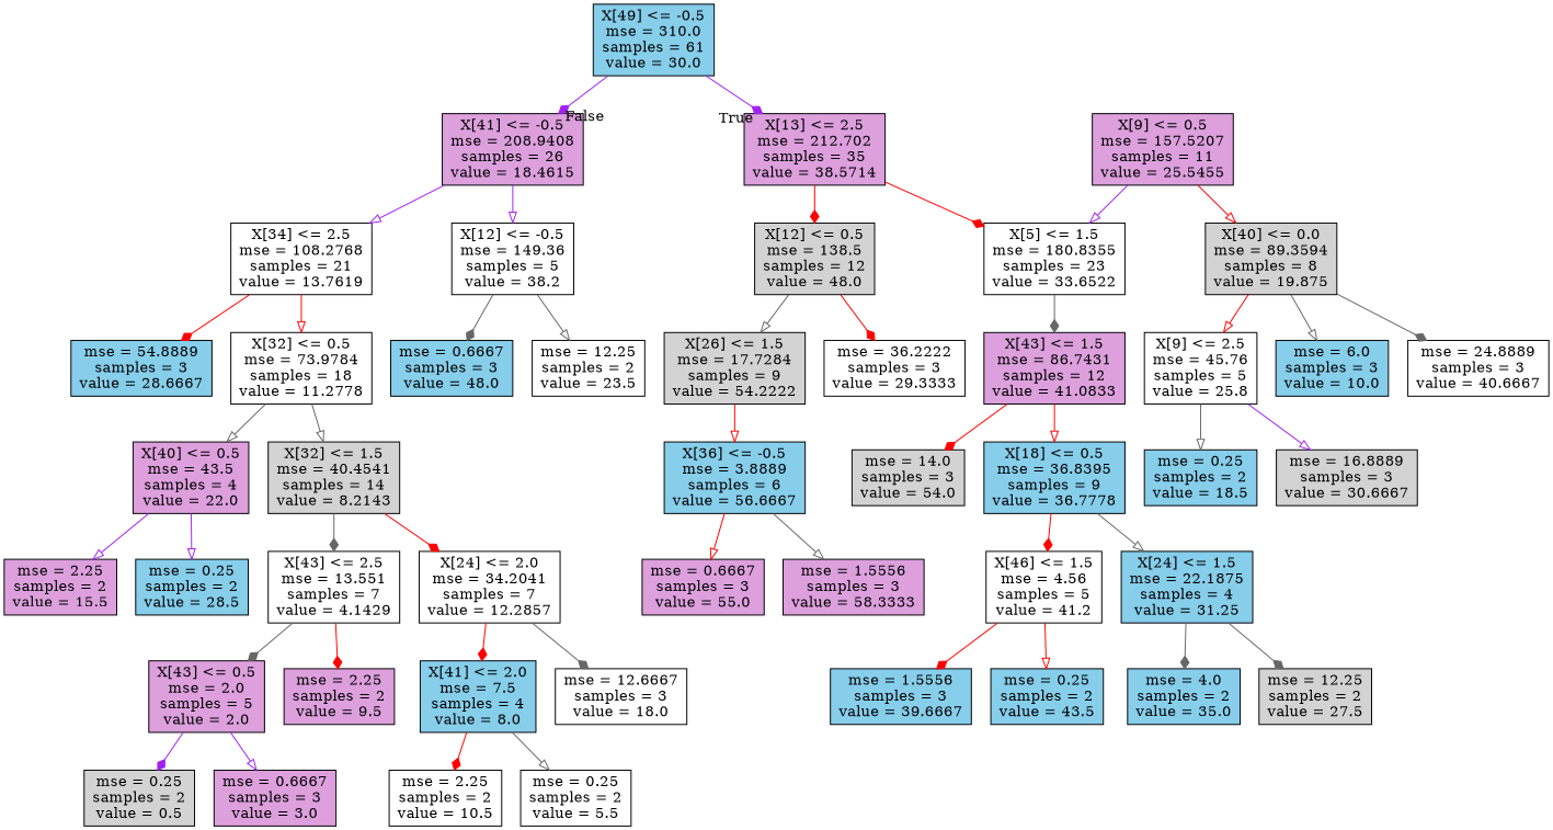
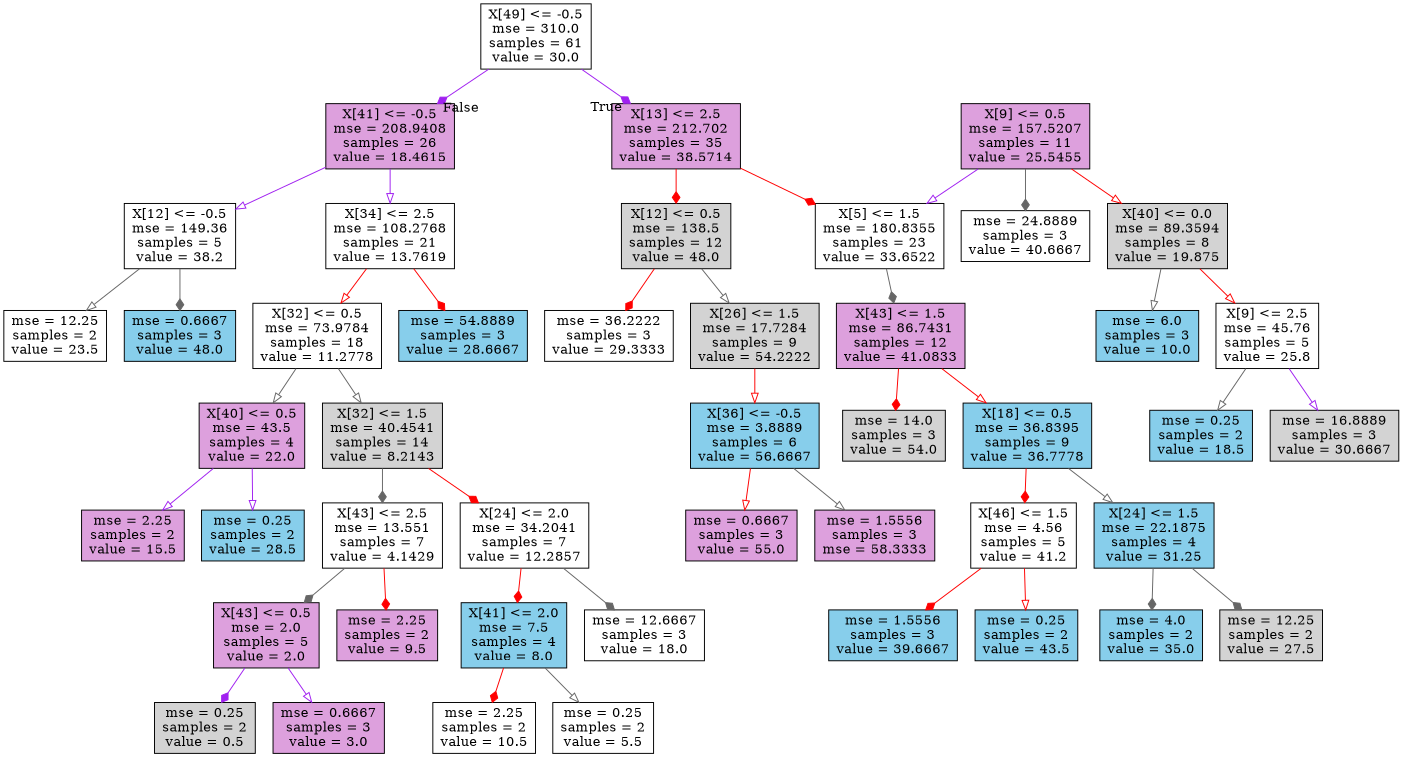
  digraph {
    node [fillcolor=white shape=box style=filled]
    edge [arrowhead=onormal color=red]
-   n1 [fillcolor=skyblue label="X[49] <= -0.5\nmse = 310.0\nsamples = 61\nvalue = 30.0"]
+   n1 [label="X[49] <= -0.5\nmse = 310.0\nsamples = 61\nvalue = 30.0"]
    n2 [fillcolor=plum label="X[13] <= 2.5\nmse = 212.702\nsamples = 35\nvalue = 38.5714"]
    n3 [fillcolor=plum label="X[41] <= -0.5\nmse = 208.9408\nsamples = 26\nvalue = 18.4615"]
    n4 [label="X[5] <= 1.5\nmse = 180.8355\nsamples = 23\nvalue = 33.6522"]
    n5 [fillcolor=lightgrey label="X[12] <= 0.5\nmse = 138.5\nsamples = 12\nvalue = 48.0"]
    n6 [label="X[12] <= -0.5\nmse = 149.36\nsamples = 5\nvalue = 38.2"]
    n7 [label="X[34] <= 2.5\nmse = 108.2768\nsamples = 21\nvalue = 13.7619"]
    n8 [fillcolor=plum label="X[43] <= 1.5\nmse = 86.7431\nsamples = 12\nvalue = 41.0833"]
    n9 [label="mse = 36.2222\nsamples = 3\nvalue = 29.3333"]
    n10 [fillcolor=lightgrey label="X[26] <= 1.5\nmse = 17.7284\nsamples = 9\nvalue = 54.2222"]
    n11 [fillcolor=skyblue label="X[18] <= 0.5\nmse = 36.8395\nsamples = 9\nvalue = 36.7778"]
    n12 [fillcolor=lightgrey label="mse = 14.0\nsamples = 3\nvalue = 54.0"]
    n13 [fillcolor=plum label="X[9] <= 0.5\nmse = 157.5207\nsamples = 11\nvalue = 25.5455"]
    n14 [label="mse = 24.8889\nsamples = 3\nvalue = 40.6667"]
    n15 [fillcolor=lightgrey label="X[40] <= 0.0\nmse = 89.3594\nsamples = 8\nvalue = 19.875"]
    n16 [label="X[46] <= 1.5\nmse = 4.56\nsamples = 5\nvalue = 41.2"]
    n17 [fillcolor=skyblue label="X[24] <= 1.5\nmse = 22.1875\nsamples = 4\nvalue = 31.25"]
    n18 [fillcolor=skyblue label="mse = 1.5556\nsamples = 3\nvalue = 39.6667"]
    n19 [fillcolor=skyblue label="mse = 0.25\nsamples = 2\nvalue = 43.5"]
    n20 [fillcolor=skyblue label="mse = 4.0\nsamples = 2\nvalue = 35.0"]
    n21 [fillcolor=lightgrey label="mse = 12.25\nsamples = 2\nvalue = 27.5"]
    n22 [label="X[9] <= 2.5\nmse = 45.76\nsamples = 5\nvalue = 25.8"]
    n23 [fillcolor=skyblue label="mse = 6.0\nsamples = 3\nvalue = 10.0"]
    n24 [fillcolor=lightgrey label="mse = 16.8889\nsamples = 3\nvalue = 30.6667"]
    n25 [fillcolor=skyblue label="mse = 0.25\nsamples = 2\nvalue = 18.5"]
    n26 [fillcolor=skyblue label="X[36] <= -0.5\nmse = 3.8889\nsamples = 6\nvalue = 56.6667"]
    n27 [fillcolor=plum label="mse = 0.6667\nsamples = 3\nvalue = 55.0"]
-   n28 [fillcolor=plum label="mse = 1.5556\nsamples = 3\nvalue = 58.3333"]
+   n28 [fillcolor=plum label="mse = 1.5556\nsamples = 3\nmse = 58.3333"]
    n29 [label="mse = 12.25\nsamples = 2\nvalue = 23.5"]
    n30 [fillcolor=skyblue label="mse = 0.6667\nsamples = 3\nvalue = 48.0"]
    n31 [label="X[32] <= 0.5\nmse = 73.9784\nsamples = 18\nvalue = 11.2778"]
    n32 [fillcolor=skyblue label="mse = 54.8889\nsamples = 3\nvalue = 28.6667"]
    n33 [fillcolor=plum label="X[40] <= 0.5\nmse = 43.5\nsamples = 4\nvalue = 22.0"]
    n34 [fillcolor=lightgrey label="X[32] <= 1.5\nmse = 40.4541\nsamples = 14\nvalue = 8.2143"]
    n35 [fillcolor=plum label="mse = 2.25\nsamples = 2\nvalue = 15.5"]
    n36 [fillcolor=skyblue label="mse = 0.25\nsamples = 2\nvalue = 28.5"]
    n37 [label="X[43] <= 2.5\nmse = 13.551\nsamples = 7\nvalue = 4.1429"]
    n38 [label="X[24] <= 2.0\nmse = 34.2041\nsamples = 7\nvalue = 12.2857"]
    n39 [fillcolor=plum label="X[43] <= 0.5\nmse = 2.0\nsamples = 5\nvalue = 2.0"]
    n40 [fillcolor=plum label="mse = 2.25\nsamples = 2\nvalue = 9.5"]
    n41 [fillcolor=skyblue label="X[41] <= 2.0\nmse = 7.5\nsamples = 4\nvalue = 8.0"]
    n42 [label="mse = 12.6667\nsamples = 3\nvalue = 18.0"]
    n43 [fillcolor=lightgrey label="mse = 0.25\nsamples = 2\nvalue = 0.5"]
    n44 [fillcolor=plum label="mse = 0.6667\nsamples = 3\nvalue = 3.0"]
    n45 [label="mse = 2.25\nsamples = 2\nvalue = 10.5"]
    n46 [label="mse = 0.25\nsamples = 2\nvalue = 5.5"]
    n1 -> n2 [arrowhead=diamond color=purple headlabel=True labelangle=45 labeldistance=2.5]
    n1 -> n3 [arrowhead=diamond color=purple headlabel=False labelangle=-45 labeldistance=2.5]
    n2 -> n4 [arrowhead=diamond]
    n2 -> n5 [arrowhead=diamond]
    n3 -> n6 [color=purple]
    n3 -> n7 [color=purple]
    n4 -> n8 [arrowhead=diamond color=gray40]
    n5 -> n9 [arrowhead=diamond]
    n5 -> n10 [color=gray40]
    n6 -> n29 [color=gray40]
    n6 -> n30 [arrowhead=diamond color=gray40]
    n7 -> n31
    n7 -> n32 [arrowhead=diamond]
    n8 -> n11
    n8 -> n12 [arrowhead=diamond]
    n10 -> n26
    n11 -> n16 [arrowhead=diamond]
    n11 -> n17 [color=gray40]
    n13 -> n4 [color=purple]
-   n15 -> n14 [arrowhead=diamond color=gray40]
+   n13 -> n14 [arrowhead=diamond color=gray40]
    n13 -> n15
    n15 -> n22
    n15 -> n23 [color=gray40]
    n16 -> n18 [arrowhead=diamond]
    n16 -> n19
    n17 -> n20 [arrowhead=diamond color=gray40]
    n17 -> n21 [arrowhead=diamond color=gray40]
    n22 -> n24 [color=purple]
    n22 -> n25 [color=gray40]
    n26 -> n27
    n26 -> n28 [color=gray40]
    n31 -> n33 [color=gray40]
    n31 -> n34 [color=gray40]
    n33 -> n35 [color=purple]
    n33 -> n36 [color=purple]
    n34 -> n37 [arrowhead=diamond color=gray40]
    n34 -> n38 [arrowhead=diamond]
    n37 -> n39 [arrowhead=diamond color=gray40]
    n37 -> n40 [arrowhead=diamond]
    n38 -> n41 [arrowhead=diamond]
    n38 -> n42 [arrowhead=diamond color=gray40]
    n39 -> n43 [arrowhead=diamond color=purple]
    n39 -> n44 [color=purple]
    n41 -> n45 [arrowhead=diamond]
    n41 -> n46 [color=gray40]
  }
